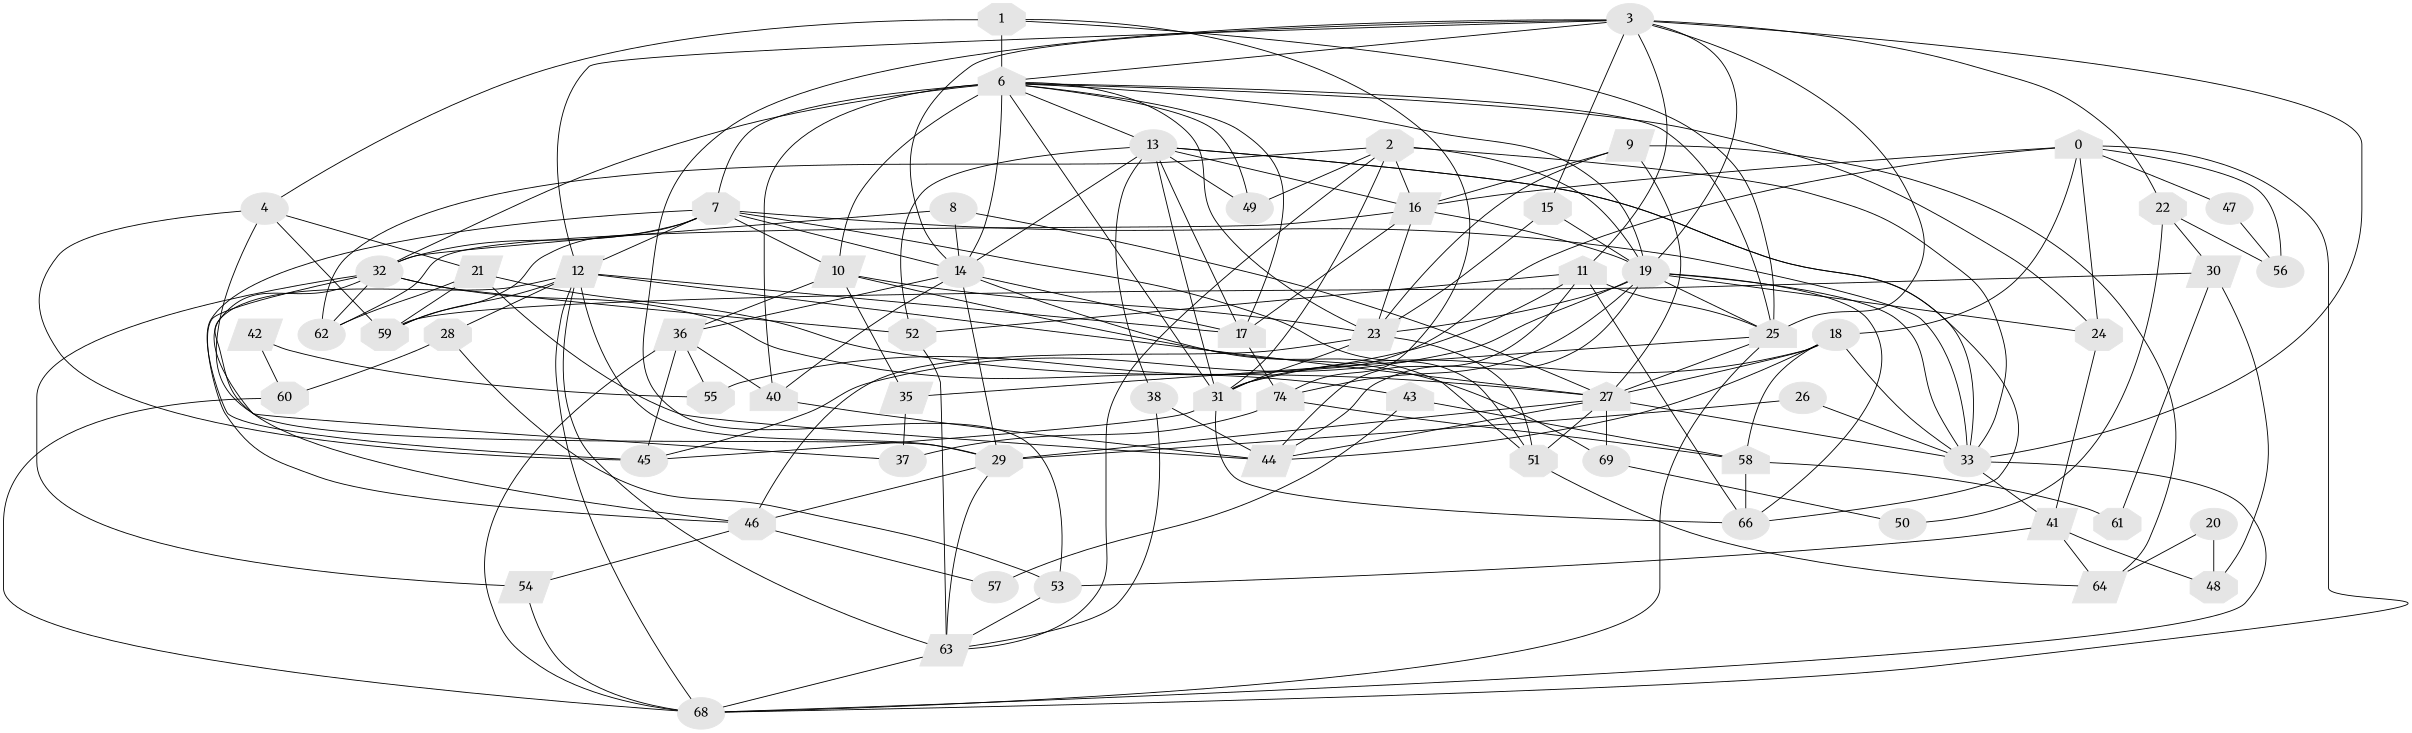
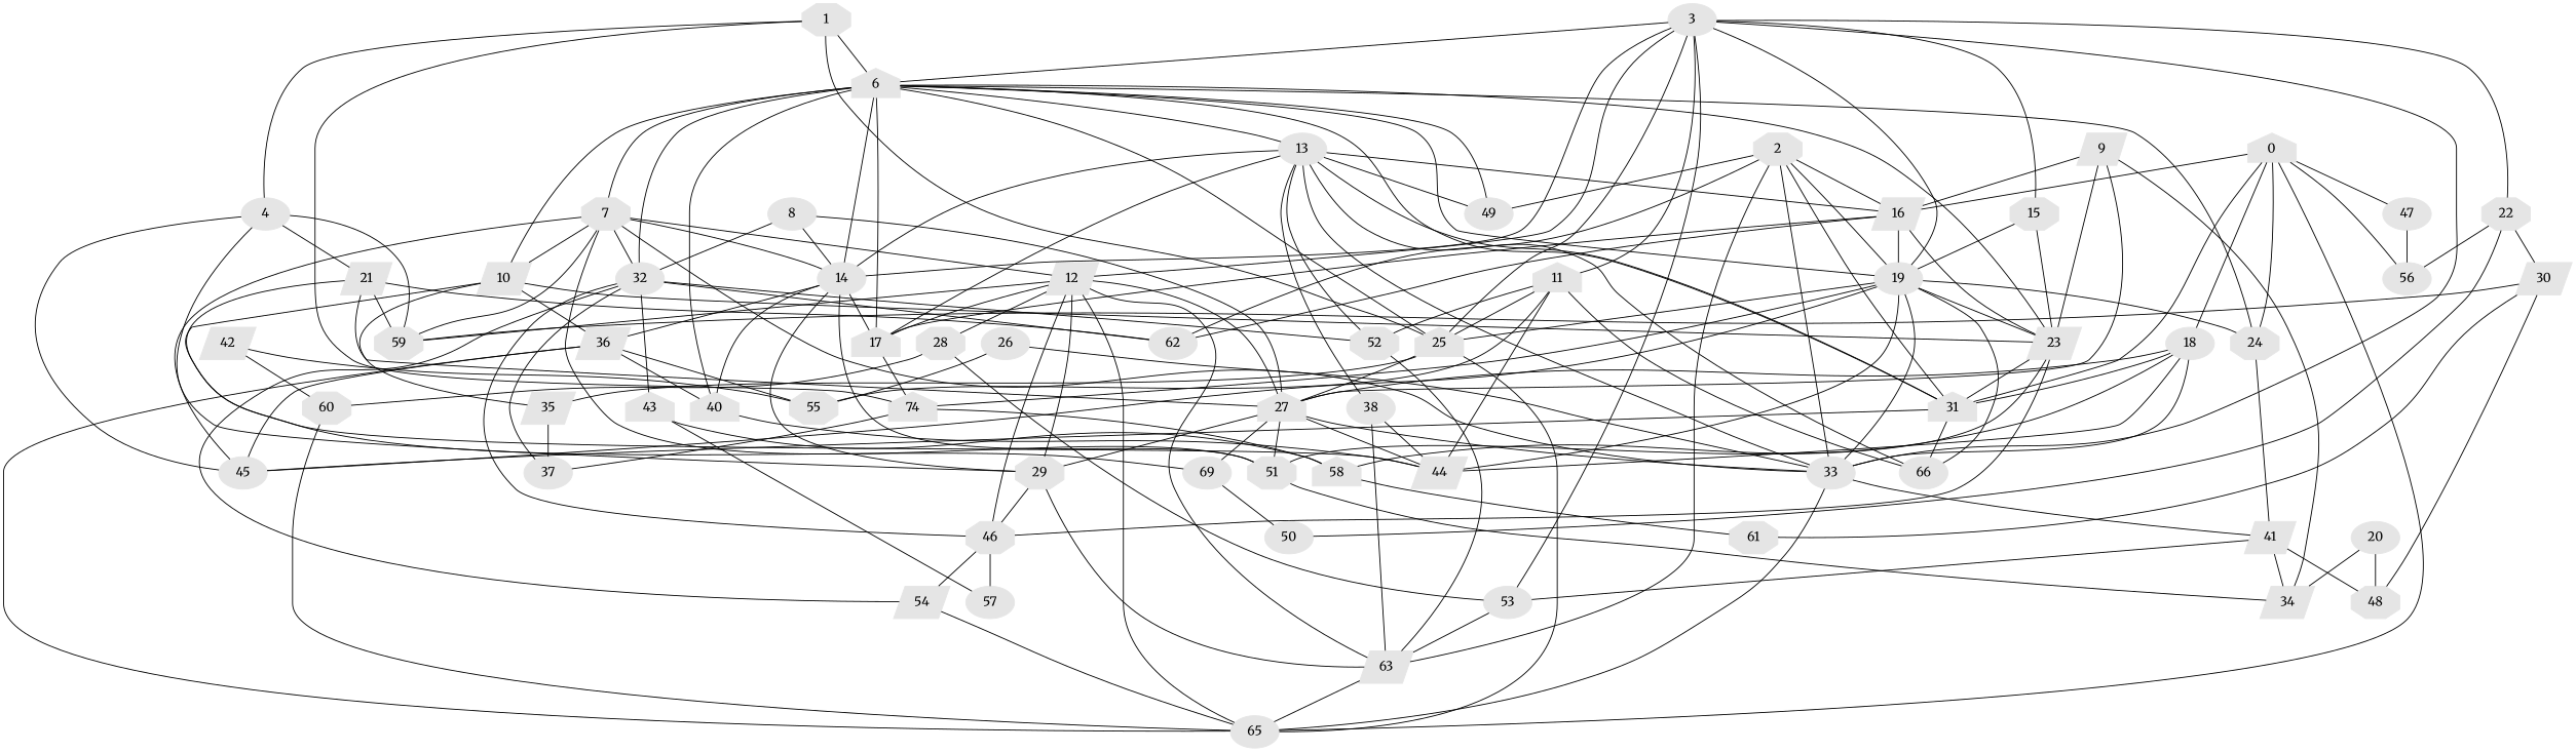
  graph {
    fontname=Merriweather
    node [color=gray90 fontname=Merriweather shape=ellipse style=filled]
    edge [fontname=Merriweather weight=1.0]
    1 [shape=octagon]
    4
    6 [shape=house]
    25 [shape=house]
    n5 [label=74 shape=house]
    21 [shape=parallelogram]
    29 [shape=octagon]
    45
    59 [shape=octagon]
    19
    31 [shape=house]
    49
    14
    24 [shape=octagon]
    7 [shape=octagon]
    10 [shape=parallelogram]
    13
    17 [shape=house]
    23 [shape=parallelogram]
    32
    40 [shape=house]
-   65 [label=68]
+   65
    27 [shape=house]
    35 [shape=parallelogram]
    58 [shape=house]
    37
    2 [shape=octagon]
    16 [shape=parallelogram]
    33
    62
    63 [shape=parallelogram]
    44 [shape=parallelogram]
    66
    41 [shape=parallelogram]
    3
    11 [shape=house]
    12 [shape=parallelogram]
    15 [shape=octagon]
    22 [shape=octagon]
    53
    52 [shape=octagon]
    55 [shape=octagon]
    28 [shape=octagon]
    46 [shape=octagon]
    51 [shape=octagon]
    36 [shape=parallelogram]
    56
    30 [shape=parallelogram]
    50
    n50 [label=0 shape=house]
    18
    47
    n53 [label=69]
    38
    43 [shape=house]
    54 [shape=parallelogram]
-   64 [shape=parallelogram]
+   64 [shape=parallelogram label=34]
    8
    9 [shape=parallelogram]
    60 [shape=octagon]
    57
    61 [shape=octagon]
    20
    48 [shape=octagon]
    26
    42 [shape=parallelogram]
    1 -- 4
    1 -- 6 [weight=2.0]
    1 -- 25
    1 -- n5
    4 -- 21
    4 -- 29
    4 -- 45
    4 -- 59
    6 -- 25
    6 -- 19
    6 -- 31
    6 -- 49
    6 -- 14 [weight=3.0]
    6 -- 24
    6 -- 7
    6 -- 10 [weight=2.0]
    6 -- 13
    6 -- 17
    6 -- 23
    6 -- 32
    6 -- 40 [weight=4.0]
    25 -- 65
    25 -- 27
    25 -- 35
    n5 -- 58
    n5 -- 37
    21 -- 59
    21 -- 27
    21 -- 62
    21 -- 44
    29 -- 63
    29 -- 46
    19 -- 25
    19 -- n5
    19 -- 45
    19 -- 24
    19 -- 23
    19 -- 33
    19 -- 44 [weight=2.0]
    19 -- 66
    31 -- 45
    31 -- 66
    14 -- 29
    14 -- 17
    14 -- 40 [weight=2.0]
    14 -- 51
    14 -- 36
    24 -- 41
    7 -- 45
    7 -- 59
    7 -- 14
    7 -- 10
    7 -- 32 [weight=2.0]
    7 -- 33
    7 -- 12
    7 -- 51
    10 -- 23 [weight=3.0]
    10 -- 35
    10 -- 36
    10 -- n53
    13 -- 31
    13 -- 49
    13 -- 14
    13 -- 17
    13 -- 16 [weight=2.0]
    13 -- 33
    13 -- 66
    13 -- 52
    13 -- 38
    17 -- n5
    23 -- 31
    23 -- 46
    23 -- 51
    32 -- 37
    32 -- 62
    32 -- 52
    32 -- 46
    32 -- 43
    32 -- 54
    40 -- 44
    27 -- 29
    27 -- 33
    27 -- 44
    27 -- 51 [weight=2.0]
    27 -- n53
    35 -- 37
-   58 -- 66
    58 -- 61
    2 -- 19
    2 -- 31
    2 -- 49
    2 -- 16
    2 -- 33 [weight=2.0]
    2 -- 62
    2 -- 63
    16 -- 19
    16 -- 17
    16 -- 23
    16 -- 62
    33 -- 65
    33 -- 41
    63 -- 65
    41 -- 53
    41 -- 64
    41 -- 48
    3 -- 6
    3 -- 25
    3 -- 19
    3 -- 14
    3 -- 33
    3 -- 11
    3 -- 12
    3 -- 15
    3 -- 22
    3 -- 53
    11 -- 25
    11 -- 44
    11 -- 66
    11 -- 52
    11 -- 55
    12 -- 29
    12 -- 59
    12 -- 17
    12 -- 65
    12 -- 27
    12 -- 63
    12 -- 28
    12 -- 46
    15 -- 19
    15 -- 23
    22 -- 56
    22 -- 30
    22 -- 50
    53 -- 63
    52 -- 63
    28 -- 53
    28 -- 60
    46 -- 54
    46 -- 57
    51 -- 64
    36 -- 45 [weight=2.0]
    36 -- 40 [weight=2.0]
    36 -- 65
    36 -- 55
    30 -- 59
    30 -- 61
    30 -- 48
    n50 -- 31
    n50 -- 24
    n50 -- 65
    n50 -- 16
    n50 -- 56
    n50 -- 18 [weight=2.0]
    n50 -- 47
    18 -- 31
    18 -- 27
    18 -- 58
    18 -- 33 [weight=2.0]
    18 -- 44
    47 -- 56
    n53 -- 50
    38 -- 63
    38 -- 44
    43 -- 58
    43 -- 57
    54 -- 65
    8 -- 14
    8 -- 32
    8 -- 27
    9 -- 23
    9 -- 27
    9 -- 16
    9 -- 64
    60 -- 65
    20 -- 64
    20 -- 48
    26 -- 33
-   26 -- 29
+   26 -- 55
    42 -- 55
    42 -- 60
  }
